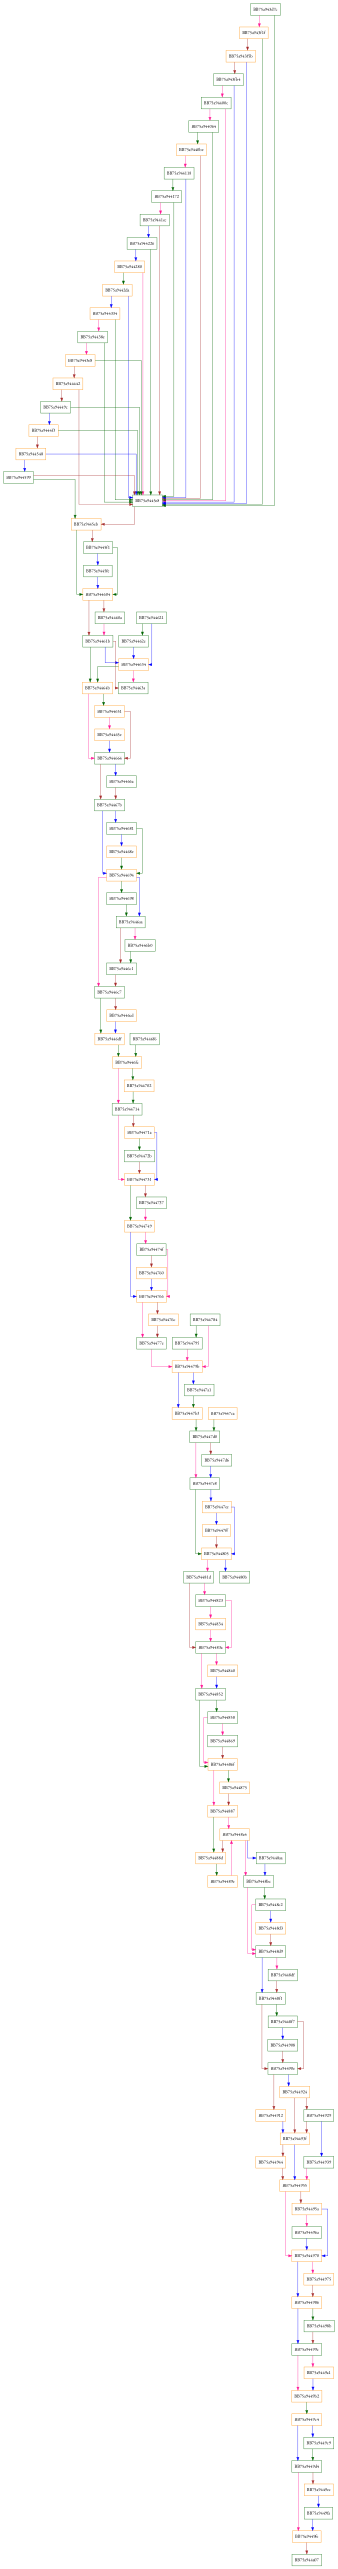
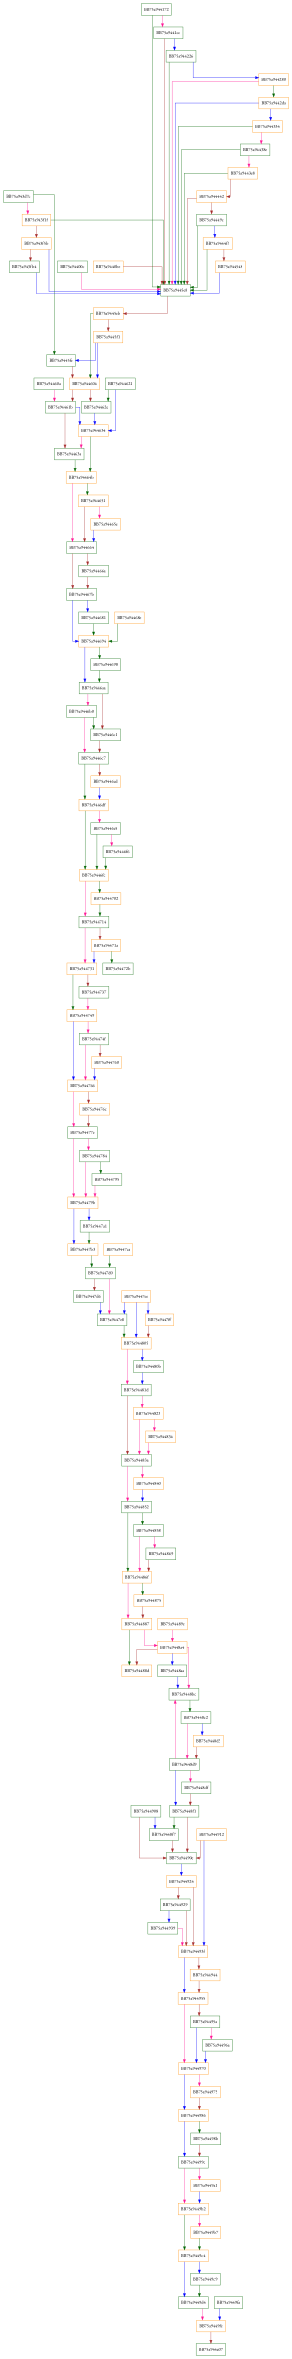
  digraph {
    fontname="EB Garamond"
    splines=ortho
    node [color=darkgreen fontname="EB Garamond" shape=box]
    edge [color=deeppink fontname="EB Garamond"]
    BB75a943d7c
    BB75a9445e8
    BB75a943f1f [color=darkorange]
    BB75a9445eb [color=darkorange]
    BB75a943f5b [color=darkorange]
    BB75a944604 [color=darkorange]
-   BB75a9445f1
+   BB75a9445f1 [color=darkorange]
    BB75a943fb4
    BB75a94400c
-   BB75a944064
    BB75a9440be [color=darkorange]
-   BB75a944118
    BB75a944172
    BB75a9441cc
    BB75a944226
    BB75a944280 [color=darkorange]
    BB75a9442da [color=darkorange]
    BB75a944334 [color=darkorange]
    BB75a94438e
    BB75a9443e8 [color=darkorange]
    BB75a944442 [color=darkorange]
    BB75a94449c
    BB75a9444f3 [color=darkorange]
    BB75a944548 [color=darkorange]
-   BB75a944599
    BB75a94461b
    BB75a94460a
    BB75a9445fe
    BB75a944634 [color=darkorange]
    BB75a94463a
    BB75a94464b [color=darkorange]
    BB75a944621
    BB75a94462e
    BB75a944664
    BB75a944651 [color=darkorange]
    BB75a94467b
    BB75a94466a
    BB75a94465e [color=darkorange]
    BB75a944694 [color=darkorange]
    BB75a944681
    BB75a9446aa
    BB75a944698
    BB75a94468e [color=darkorange]
    BB75a9446b0
    BB75a9446c1
    BB75a9446df [color=darkorange]
    BB75a9446c7
    BB75a9446cd [color=darkorange]
    BB75a9446fc [color=darkorange]
+   BB75a9446e5
    BB75a944714
    BB75a944702 [color=darkorange]
    BB75a9446f6
    BB75a944731 [color=darkorange]
    BB75a94471a [color=darkorange]
    BB75a944749 [color=darkorange]
    BB75a944737
    BB75a94472b
    BB75a944766 [color=darkorange]
    BB75a94474f
    BB75a94477e
    BB75a94476c [color=darkorange]
    BB75a944760 [color=darkorange]
    BB75a94479b [color=darkorange]
    BB75a944784
    BB75a9447b3 [color=darkorange]
    BB75a9447a1
    BB75a944795
    BB75a9447d0
    BB75a9447e8
    BB75a9447d6
    BB75a944805 [color=darkorange]
    BB75a9447ee [color=darkorange]
    BB75a9447ca [color=darkorange]
    BB75a94481d
    BB75a94480b
    BB75a9447ff [color=darkorange]
    BB75a94483a
-   BB75a944823
+   BB75a944823 [color=darkorange]
    BB75a944852
    BB75a944840 [color=darkorange]
    BB75a944834 [color=darkorange]
    BB75a94486f [color=darkorange]
    BB75a944858
    BB75a944887 [color=darkorange]
    BB75a944875 [color=darkorange]
    BB75a944869
    BB75a9448a4 [color=darkorange]
    BB75a94488d [color=darkorange]
    BB75a9448bc
    BB75a9448aa
    BB75a94489e [color=darkorange]
    BB75a9448d9
    BB75a9448c2
    BB75a9448f1
    BB75a9448df
    BB75a9448d3 [color=darkorange]
    BB75a94490e
    BB75a9448f7
    BB75a944924 [color=darkorange]
    BB75a944912 [color=darkorange]
    BB75a944908
    BB75a94493f [color=darkorange]
    BB75a944929
    BB75a944955 [color=darkorange]
    BB75a944944 [color=darkorange]
    BB75a944939
    BB75a944970 [color=darkorange]
-   BB75a94495a [color=darkorange]
+   BB75a94495a
    BB75a944986 [color=darkorange]
    BB75a944975 [color=darkorange]
    BB75a94496a
    BB75a94499c
    BB75a94498b
    BB75a9449b2 [color=darkorange]
    BB75a9449a1 [color=darkorange]
    BB75a9449c4 [color=darkorange]
+   BB75a9449b7 [color=darkorange]
    BB75a9449d4
    BB75a9449c9
    BB75a9449fe [color=darkorange]
-   BB75a9449ec [color=darkorange]
    BB75a944a07
    BB75a9449fa
-   BB75a943d7c -> BB75a9445e8 [color=darkgreen]
+   BB75a943d7c -> BB75a9445fe [color=darkgreen]
    BB75a943d7c -> BB75a943f1f
    BB75a9445e8 -> BB75a9445eb [color=brown]
    BB75a943f1f -> BB75a9445e8 [color=darkgreen]
    BB75a943f1f -> BB75a943f5b [color=brown]
    BB75a9445eb -> BB75a944604 [color=darkgreen]
    BB75a9445eb -> BB75a9445f1 [color=brown]
    BB75a943f5b -> BB75a9445e8 [color=blue]
    BB75a943f5b -> BB75a943fb4 [color=brown]
    BB75a944604 -> BB75a94461b [color=brown]
-   BB75a944604 -> BB75a94460a [color=brown]
-   BB75a9445f1 -> BB75a944604 [color=darkgreen]
+   BB75a944604 -> BB75a94462e [color=brown]
+   BB75a9445f1 -> BB75a944604 [color=blue]
    BB75a9445f1 -> BB75a9445fe [color=blue]
    BB75a943fb4 -> BB75a9445e8 [color=blue]
-   BB75a943fb4 -> BB75a94400c
    BB75a94400c -> BB75a9445e8
-   BB75a94400c -> BB75a944064
-   BB75a944064 -> BB75a9445e8 [color=darkgreen]
-   BB75a944064 -> BB75a9440be [color=darkgreen]
    BB75a9440be -> BB75a9445e8 [color=brown]
-   BB75a9440be -> BB75a944118
-   BB75a944118 -> BB75a9445e8 [color=blue]
-   BB75a944118 -> BB75a944172 [color=darkgreen]
    BB75a944172 -> BB75a9445e8 [color=darkgreen]
    BB75a944172 -> BB75a9441cc
    BB75a9441cc -> BB75a9445e8 [color=brown]
    BB75a9441cc -> BB75a944226 [color=blue]
    BB75a944226 -> BB75a9445e8 [color=darkgreen]
    BB75a944226 -> BB75a944280 [color=blue]
    BB75a944280 -> BB75a9445e8
    BB75a944280 -> BB75a9442da [color=darkgreen]
    BB75a9442da -> BB75a9445e8 [color=blue]
    BB75a9442da -> BB75a944334 [color=blue]
    BB75a944334 -> BB75a9445e8 [color=darkgreen]
    BB75a944334 -> BB75a94438e
    BB75a94438e -> BB75a9445e8 [color=darkgreen]
    BB75a94438e -> BB75a9443e8
    BB75a9443e8 -> BB75a9445e8 [color=darkgreen]
    BB75a9443e8 -> BB75a944442 [color=brown]
    BB75a944442 -> BB75a9445e8 [color=brown]
    BB75a944442 -> BB75a94449c [color=brown]
    BB75a94449c -> BB75a9445e8 [color=darkgreen]
    BB75a94449c -> BB75a9444f3 [color=blue]
    BB75a9444f3 -> BB75a9445e8 [color=darkgreen]
    BB75a9444f3 -> BB75a944548 [color=brown]
    BB75a944548 -> BB75a9445e8 [color=blue]
-   BB75a944548 -> BB75a944599 [color=blue]
-   BB75a944599 -> BB75a9445e8 [color=brown]
-   BB75a944599 -> BB75a9445eb [color=darkgreen]
    BB75a94461b -> BB75a944634 [color=blue]
    BB75a94461b -> BB75a94463a [color=brown]
    BB75a94460a -> BB75a94461b
-   BB75a9445fe -> BB75a944604 [color=blue]
+   BB75a9445fe -> BB75a944604 [color=brown]
    BB75a944634 -> BB75a94463a
    BB75a944634 -> BB75a94464b [color=darkgreen]
-   BB75a94461b -> BB75a94464b [color=darkgreen]
+   BB75a94463a -> BB75a94464b [color=darkgreen]
    BB75a94464b -> BB75a944664
    BB75a94464b -> BB75a944651 [color=darkgreen]
    BB75a944621 -> BB75a944634 [color=blue]
    BB75a944621 -> BB75a94462e [color=darkgreen]
    BB75a94462e -> BB75a944634 [color=blue]
    BB75a944664 -> BB75a94467b [color=brown]
-   BB75a944664 -> BB75a94466a [color=blue]
+   BB75a944664 -> BB75a94466a [color=brown]
    BB75a944651 -> BB75a944664 [color=brown]
    BB75a944651 -> BB75a94465e
    BB75a94467b -> BB75a944694 [color=blue]
    BB75a94467b -> BB75a944681 [color=blue]
    BB75a94466a -> BB75a94467b [color=brown]
    BB75a94465e -> BB75a944664 [color=blue]
    BB75a944694 -> BB75a9446aa [color=blue]
    BB75a944694 -> BB75a944698 [color=darkgreen]
    BB75a944681 -> BB75a944694 [color=darkgreen]
-   BB75a944681 -> BB75a94468e [color=blue]
    BB75a9446aa -> BB75a9446b0
    BB75a9446aa -> BB75a9446c1 [color=brown]
    BB75a944698 -> BB75a9446aa [color=darkgreen]
    BB75a94468e -> BB75a944694 [color=darkgreen]
    BB75a9446b0 -> BB75a9446c1 [color=darkgreen]
-   BB75a944694 -> BB75a9446c7
+   BB75a9446b0 -> BB75a9446c7
    BB75a9446c1 -> BB75a9446c7 [color=brown]
    BB75a9446df -> BB75a9446fc [color=darkgreen]
+   BB75a9446df -> BB75a9446e5
    BB75a9446c7 -> BB75a9446df [color=darkgreen]
    BB75a9446c7 -> BB75a9446cd [color=brown]
    BB75a9446cd -> BB75a9446df [color=blue]
    BB75a9446fc -> BB75a944714
    BB75a9446fc -> BB75a944702 [color=darkgreen]
+   BB75a9446e5 -> BB75a9446fc [color=darkgreen]
+   BB75a9446e5 -> BB75a9446f6
    BB75a944714 -> BB75a944731
    BB75a944714 -> BB75a94471a [color=brown]
    BB75a944702 -> BB75a944714 [color=darkgreen]
    BB75a9446f6 -> BB75a9446fc [color=darkgreen]
    BB75a944731 -> BB75a944749 [color=darkgreen]
    BB75a944731 -> BB75a944737 [color=brown]
    BB75a94471a -> BB75a944731 [color=blue]
    BB75a94471a -> BB75a94472b [color=darkgreen]
    BB75a944749 -> BB75a944766 [color=blue]
    BB75a944749 -> BB75a94474f
    BB75a944737 -> BB75a944749
-   BB75a94472b -> BB75a944731 [color=brown]
    BB75a944766 -> BB75a94477e
    BB75a944766 -> BB75a94476c [color=brown]
    BB75a94474f -> BB75a944766
    BB75a94474f -> BB75a944760 [color=brown]
    BB75a94477e -> BB75a94479b
+   BB75a94477e -> BB75a944784
    BB75a94476c -> BB75a94477e [color=brown]
    BB75a944760 -> BB75a944766 [color=blue]
    BB75a94479b -> BB75a9447b3 [color=blue]
    BB75a94479b -> BB75a9447a1 [color=blue]
    BB75a944784 -> BB75a94479b
    BB75a944784 -> BB75a944795 [color=darkgreen]
    BB75a9447b3 -> BB75a9447d0 [color=darkgreen]
    BB75a9447a1 -> BB75a9447b3 [color=darkgreen]
    BB75a944795 -> BB75a94479b
    BB75a9447d0 -> BB75a9447e8
    BB75a9447d0 -> BB75a9447d6 [color=brown]
    BB75a9447e8 -> BB75a944805 [color=darkgreen]
-   BB75a9447e8 -> BB75a9447ee [color=blue]
+   BB75a9447ee -> BB75a9447e8 [color=blue]
    BB75a9447d6 -> BB75a9447e8 [color=blue]
    BB75a944805 -> BB75a94481d
    BB75a944805 -> BB75a94480b [color=blue]
    BB75a9447ee -> BB75a944805 [color=blue]
    BB75a9447ee -> BB75a9447ff [color=blue]
    BB75a9447ca -> BB75a9447d0 [color=darkgreen]
    BB75a94481d -> BB75a94483a [color=brown]
    BB75a94481d -> BB75a944823
+   BB75a94480b -> BB75a94481d [color=blue]
    BB75a9447ff -> BB75a944805 [color=brown]
    BB75a94483a -> BB75a944852
    BB75a94483a -> BB75a944840
    BB75a944823 -> BB75a94483a
    BB75a944823 -> BB75a944834
    BB75a944852 -> BB75a94486f [color=darkgreen]
    BB75a944852 -> BB75a944858 [color=darkgreen]
    BB75a944840 -> BB75a944852 [color=blue]
    BB75a944834 -> BB75a94483a
    BB75a94486f -> BB75a944887
    BB75a94486f -> BB75a944875 [color=darkgreen]
    BB75a944858 -> BB75a94486f
    BB75a944858 -> BB75a944869
    BB75a944887 -> BB75a9448a4
    BB75a944887 -> BB75a94488d [color=darkgreen]
    BB75a944875 -> BB75a944887 [color=brown]
    BB75a944869 -> BB75a94486f [color=brown]
    BB75a9448a4 -> BB75a94488d [color=brown]
    BB75a9448a4 -> BB75a9448bc
    BB75a9448a4 -> BB75a9448aa [color=blue]
-   BB75a94488d -> BB75a94489e [color=darkgreen]
-   BB75a9448bc -> BB75a9448d9
+   BB75a9448d9 -> BB75a9448bc
    BB75a9448bc -> BB75a9448c2 [color=darkgreen]
    BB75a9448aa -> BB75a9448bc [color=blue]
    BB75a94489e -> BB75a9448a4
    BB75a9448d9 -> BB75a9448f1 [color=blue]
    BB75a9448d9 -> BB75a9448df
    BB75a9448c2 -> BB75a9448d9
    BB75a9448c2 -> BB75a9448d3 [color=blue]
    BB75a9448f1 -> BB75a94490e [color=brown]
    BB75a9448f1 -> BB75a9448f7 [color=darkgreen]
    BB75a9448df -> BB75a9448f1 [color=brown]
    BB75a9448d3 -> BB75a9448d9 [color=brown]
    BB75a94490e -> BB75a944924 [color=blue]
-   BB75a94490e -> BB75a944912 [color=brown]
+   BB75a944912 -> BB75a94490e [color=brown]
    BB75a9448f7 -> BB75a94490e [color=brown]
-   BB75a9448f7 -> BB75a944908 [color=blue]
+   BB75a944908 -> BB75a9448f7 [color=blue]
    BB75a944924 -> BB75a94493f [color=brown]
    BB75a944924 -> BB75a944929 [color=brown]
    BB75a944912 -> BB75a94493f [color=blue]
    BB75a944908 -> BB75a94490e [color=brown]
    BB75a94493f -> BB75a944955 [color=blue]
    BB75a94493f -> BB75a944944 [color=brown]
    BB75a944929 -> BB75a94493f [color=brown]
    BB75a944929 -> BB75a944939 [color=blue]
    BB75a944955 -> BB75a944970
    BB75a944955 -> BB75a94495a [color=brown]
    BB75a944944 -> BB75a944955 [color=brown]
-   BB75a944939 -> BB75a944955
+   BB75a944939 -> BB75a94493f
    BB75a944970 -> BB75a944986 [color=blue]
    BB75a944970 -> BB75a944975
    BB75a94495a -> BB75a944970 [color=blue]
    BB75a94495a -> BB75a94496a
    BB75a944986 -> BB75a94499c [color=blue]
    BB75a944986 -> BB75a94498b [color=darkgreen]
    BB75a944975 -> BB75a944986 [color=brown]
    BB75a94496a -> BB75a944970 [color=blue]
    BB75a94499c -> BB75a9449b2
    BB75a94499c -> BB75a9449a1
    BB75a94498b -> BB75a94499c [color=brown]
    BB75a9449b2 -> BB75a9449c4 [color=darkgreen]
+   BB75a9449b2 -> BB75a9449b7
    BB75a9449a1 -> BB75a9449b2 [color=blue]
    BB75a9449c4 -> BB75a9449d4 [color=blue]
    BB75a9449c4 -> BB75a9449c9 [color=blue]
+   BB75a9449b7 -> BB75a9449c4 [color=darkgreen]
    BB75a9449d4 -> BB75a9449fe
-   BB75a9449d4 -> BB75a9449ec [color=brown]
    BB75a9449c9 -> BB75a9449d4 [color=darkgreen]
    BB75a9449fe -> BB75a944a07 [color=brown]
-   BB75a9449ec -> BB75a9449fa [color=blue]
    BB75a9449fa -> BB75a9449fe [color=blue]
  }
